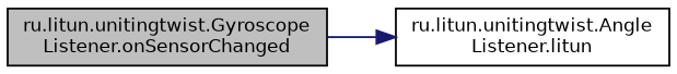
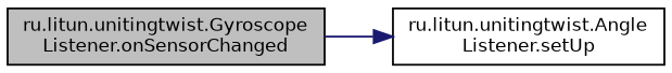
  digraph {
    rankdir=LR
    node [color=black fontname=Helvetica fontsize=10 shape=record style=filled]
    n1 [fillcolor=grey75 fontcolor=black height=0.2 label="ru.litun.unitingtwist.Gyroscope\lListener.onSensorChanged" width=0.4]
-   n2 [fillcolor=white height=0.2 label="ru.litun.unitingtwist.Angle\lListener.litun" width=0.4]
+   n2 [fillcolor=white height=0.2 label="ru.litun.unitingtwist.Angle\lListener.setUp" width=0.4]
    n1 -> n2 [color=midnightblue fontname=Helvetica fontsize=10 labelfontname=Helvetica labelfontsize=10 style=solid]
  }
